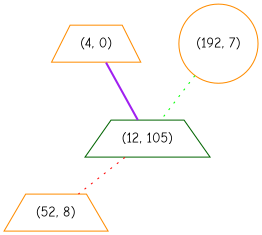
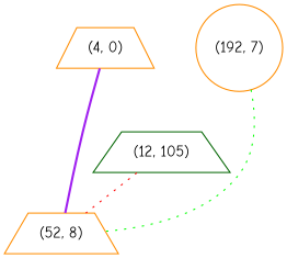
  graph {
    fontname="Comic Neue"
    node [color=darkorange fontname="Comic Neue" shape=trapezium]
    edge [fontname="Comic Neue" style=dotted]
    n1 [label="(4, 0)"]
    "(52, 8)"
    "(12, 105)" [color=darkgreen]
    "(192, 7)" [shape=circle]
-   n1 -- "(12, 105)" [color=purple style=bold weight=4]
+   n1 -- "(52, 8)" [color=purple style=bold weight=4]
    "(12, 105)" -- "(52, 8)" [color=red weight=1]
-   "(192, 7)" -- "(12, 105)" [color=green weight=2]
+   "(192, 7)" -- "(52, 8)" [color=green weight=2]
  }
